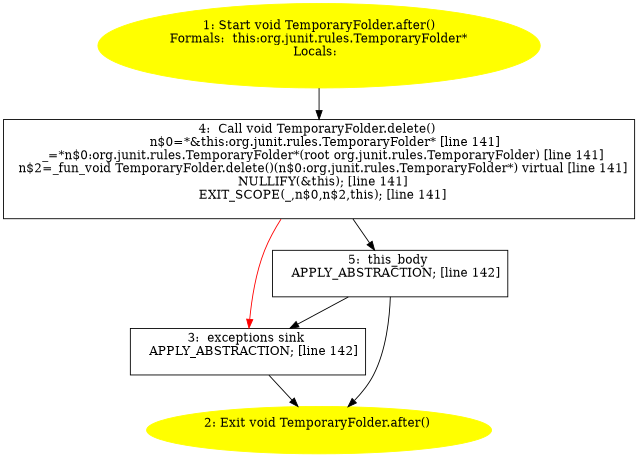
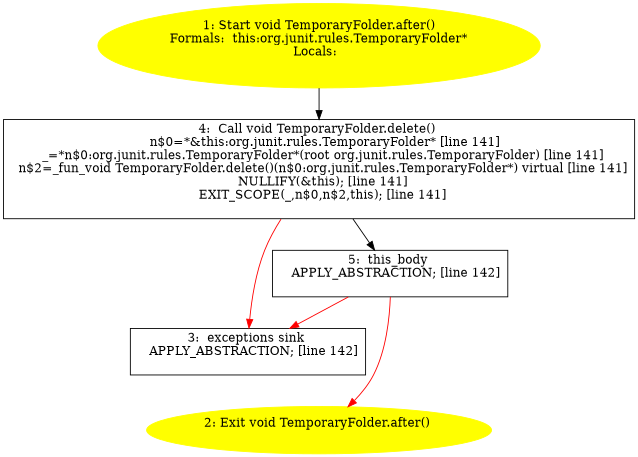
  digraph {
    node [shape=box]
    n1 [color=yellow label="1: Start void TemporaryFolder.after()\nFormals:  this:org.junit.rules.TemporaryFolder*\nLocals:  \n  " style=filled shape=""]
    n2 [label="4:  Call void TemporaryFolder.delete() \n   n$0=*&this:org.junit.rules.TemporaryFolder* [line 141]\n  _=*n$0:org.junit.rules.TemporaryFolder*(root org.junit.rules.TemporaryFolder) [line 141]\n  n$2=_fun_void TemporaryFolder.delete()(n$0:org.junit.rules.TemporaryFolder*) virtual [line 141]\n  NULLIFY(&this); [line 141]\n  EXIT_SCOPE(_,n$0,n$2,this); [line 141]\n "]
    n3 [label="3:  exceptions sink \n   APPLY_ABSTRACTION; [line 142]\n "]
    n4 [label="5:  this_body \n   APPLY_ABSTRACTION; [line 142]\n "]
    n5 [color=yellow label="2: Exit void TemporaryFolder.after() \n  " style=filled shape=""]
    n1 -> n2
    n2 -> n3 [color=red]
    n2 -> n4
-   n3 -> n5
-   n4 -> n3 [color=black]
-   n4 -> n5
+   n4 -> n3 [color=red]
+   n4 -> n5 [color=red]
  }
